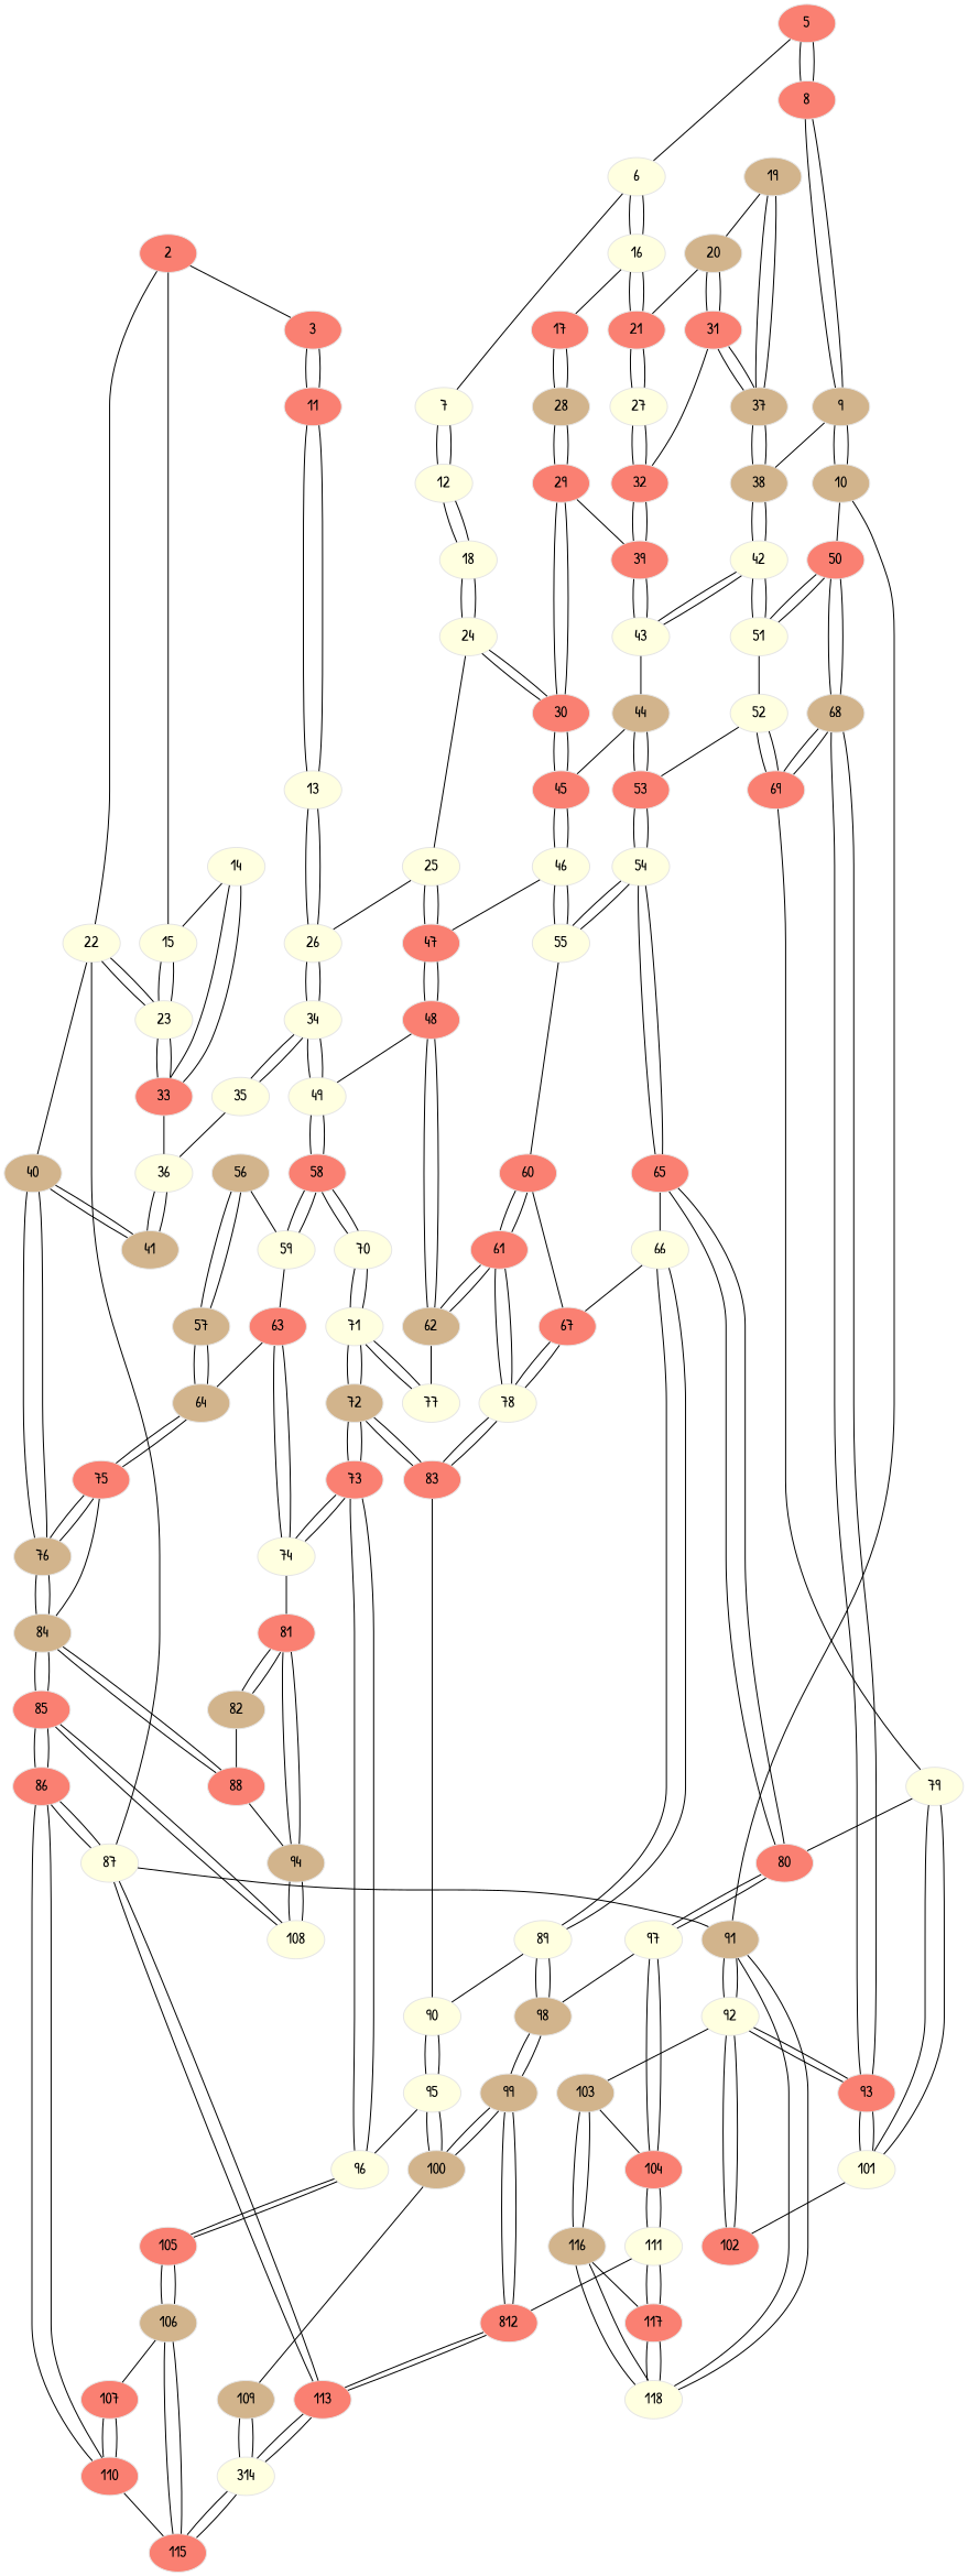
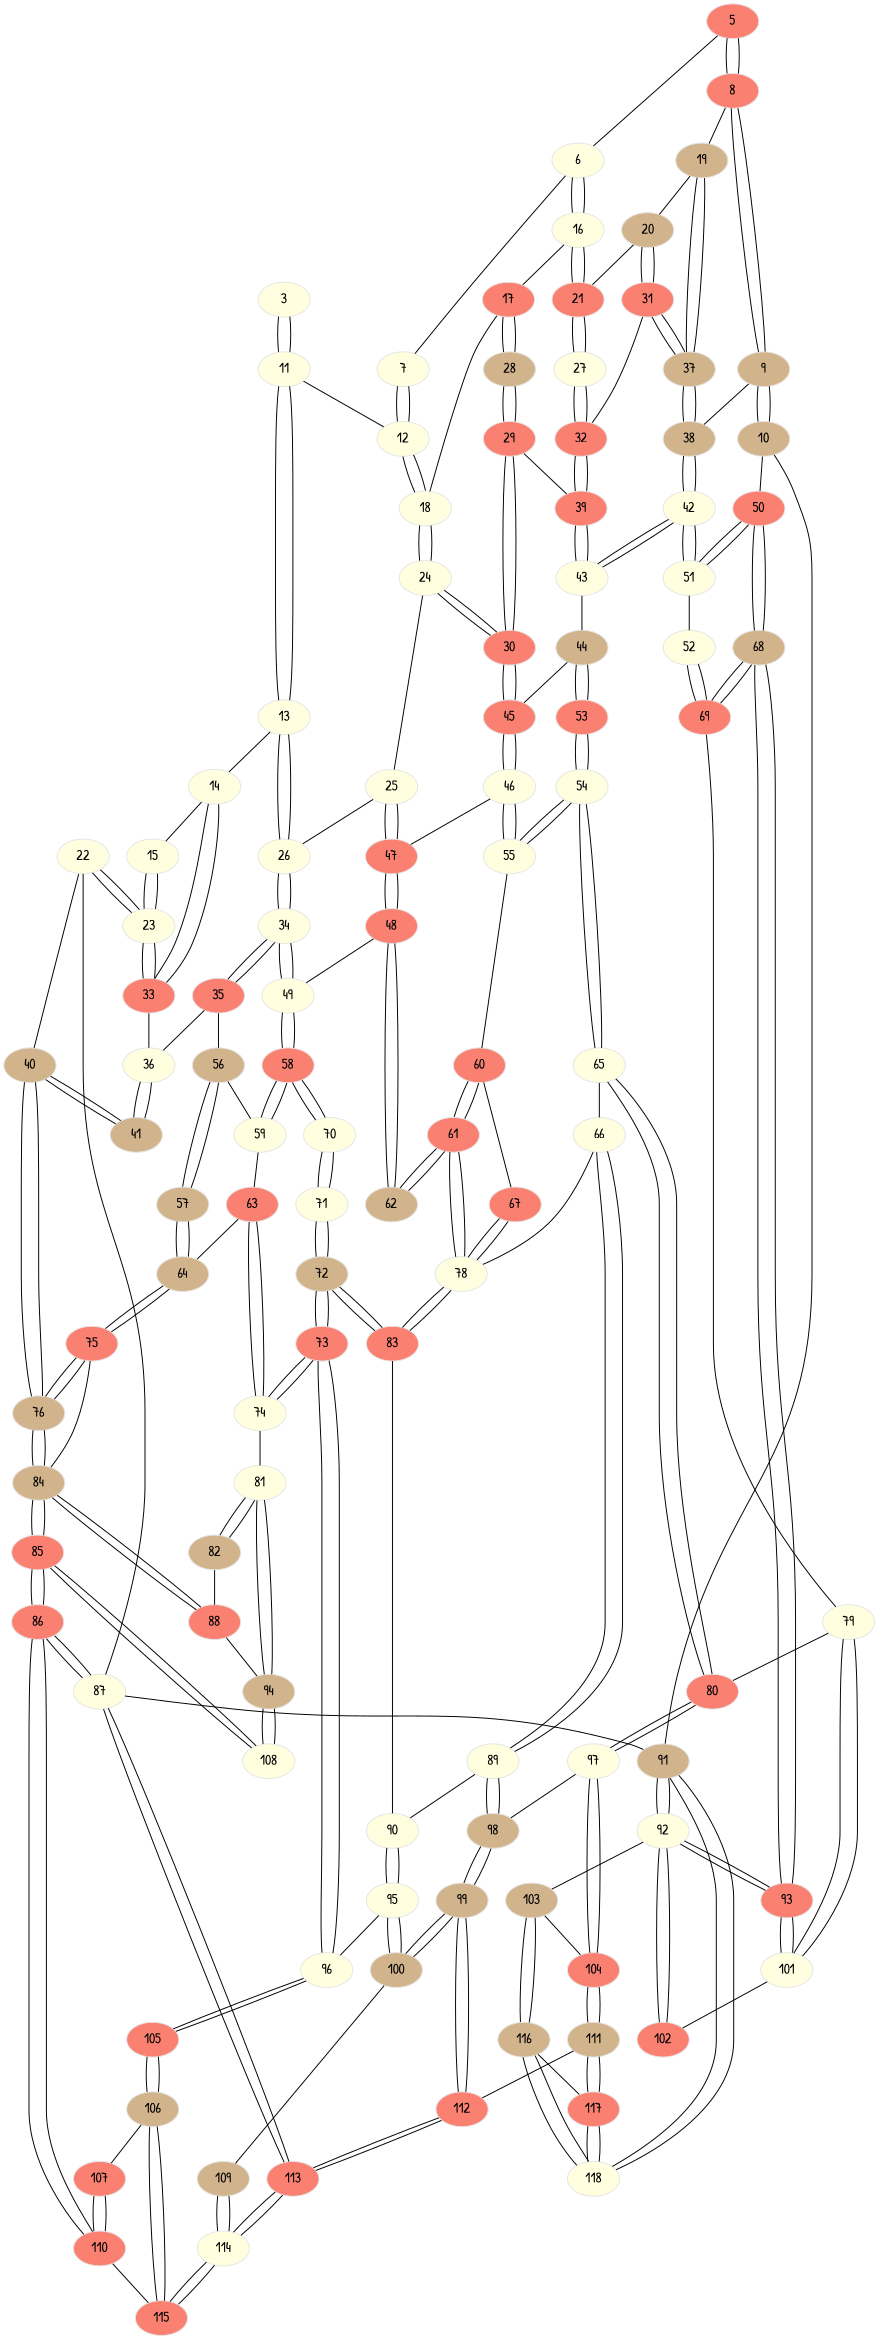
  graph {
    fontname="Patrick Hand"
    node [color=gray90 fillcolor=salmon fontname="Patrick Hand" style=filled]
    edge [fontname="Patrick Hand"]
-   2
-   3
+   3 [fillcolor=lightyellow]
    15 [fillcolor=lightyellow]
    22 [fillcolor=lightyellow]
    5
    6 [fillcolor=lightyellow]
    8
    10 [fillcolor=tan]
    50
    91 [fillcolor=tan]
-   11
+   11 [fillcolor=lightyellow]
    23 [fillcolor=lightyellow]
    40 [fillcolor=tan]
    87 [fillcolor=lightyellow]
    12 [fillcolor=lightyellow]
    13 [fillcolor=lightyellow]
    7 [fillcolor=lightyellow]
    16 [fillcolor=lightyellow]
    9 [fillcolor=tan]
    19 [fillcolor=tan]
    17
    21
    18 [fillcolor=lightyellow]
    38 [fillcolor=tan]
    20 [fillcolor=tan]
    37 [fillcolor=tan]
    42 [fillcolor=lightyellow]
    51 [fillcolor=lightyellow]
    68 [fillcolor=tan]
    92 [fillcolor=lightyellow]
    118 [fillcolor=lightyellow]
    14 [fillcolor=lightyellow]
    26 [fillcolor=lightyellow]
    24 [fillcolor=lightyellow]
    33
    34 [fillcolor=lightyellow]
    36 [fillcolor=lightyellow]
    28 [fillcolor=tan]
    27 [fillcolor=lightyellow]
    29
    25 [fillcolor=lightyellow]
    30
    31
    32
    41 [fillcolor=tan]
    76 [fillcolor=tan]
    113
    47
    45
    48
-   35 [fillcolor=lightyellow]
+   35
    49 [fillcolor=lightyellow]
    39
    43 [fillcolor=lightyellow]
    46 [fillcolor=lightyellow]
    56 [fillcolor=tan]
    58
    57 [fillcolor=tan]
    59 [fillcolor=lightyellow]
    44 [fillcolor=tan]
    84 [fillcolor=tan]
    64 [fillcolor=tan]
    52 [fillcolor=lightyellow]
    53
    54 [fillcolor=lightyellow]
    55 [fillcolor=lightyellow]
    60
    62 [fillcolor=tan]
-   77 [fillcolor=lightyellow]
    70 [fillcolor=lightyellow]
    69
    93
    79 [fillcolor=lightyellow]
-   65
+   65 [fillcolor=lightyellow]
    66 [fillcolor=lightyellow]
    80
    61
    67
    63
    75
    71 [fillcolor=lightyellow]
    74 [fillcolor=lightyellow]
    78 [fillcolor=lightyellow]
    83
-   81
+   81 [fillcolor=lightyellow]
    89 [fillcolor=lightyellow]
    97 [fillcolor=lightyellow]
    90 [fillcolor=lightyellow]
    98 [fillcolor=tan]
    101 [fillcolor=lightyellow]
    72 [fillcolor=tan]
    73
    96 [fillcolor=lightyellow]
    105
    82 [fillcolor=tan]
    94 [fillcolor=tan]
    88
    85
    102
    104
    108 [fillcolor=lightyellow]
    95 [fillcolor=lightyellow]
    86
    110
    115
-   114 [fillcolor=lightyellow label=314]
+   114 [fillcolor=lightyellow]
    99 [fillcolor=tan]
    100 [fillcolor=tan]
    103 [fillcolor=tan]
    109 [fillcolor=tan]
    106 [fillcolor=tan]
-   111 [fillcolor=lightyellow]
-   112 [label=812]
+   111 [fillcolor=tan]
+   112
    116 [fillcolor=tan]
    117
    107
-   2 -- 3
-   2 -- 15
-   2 -- 22
    3 -- 11
    3 -- 11
    15 -- 23
    15 -- 23
    22 -- 23
    22 -- 23
    22 -- 40
    22 -- 87
    5 -- 6
    5 -- 8
    5 -- 8
    6 -- 7
    6 -- 16
    6 -- 16
    8 -- 9
    8 -- 9
+   8 -- 19
    10 -- 50
    10 -- 91
    50 -- 51
    50 -- 51
    50 -- 68
    50 -- 68
    91 -- 92
    91 -- 92
    91 -- 118
    91 -- 118
+   11 -- 12
    11 -- 13
    11 -- 13
    23 -- 33
    23 -- 33
    40 -- 41
    40 -- 41
    40 -- 76
    40 -- 76
    87 -- 91
    87 -- 113
    87 -- 113
    12 -- 18
    12 -- 18
+   13 -- 14
    13 -- 26
    13 -- 26
    7 -- 12
    7 -- 12
    16 -- 17
    16 -- 21
    16 -- 21
    9 -- 10
    9 -- 10
    9 -- 38
    19 -- 20
    19 -- 37
    19 -- 37
+   17 -- 18
    17 -- 28
    17 -- 28
    21 -- 27
    21 -- 27
    18 -- 24
    18 -- 24
    38 -- 42
    38 -- 42
    20 -- 21
    20 -- 31
    20 -- 31
    37 -- 38
    37 -- 38
    42 -- 51
    42 -- 51
    42 -- 43
    42 -- 43
    51 -- 52
    68 -- 69
    68 -- 69
    68 -- 93
    68 -- 93
    92 -- 93
    92 -- 93
    92 -- 102
    92 -- 102
    92 -- 103
    14 -- 15
    14 -- 33
    14 -- 33
    26 -- 34
    26 -- 34
    24 -- 25
    24 -- 30
    24 -- 30
    33 -- 36
    34 -- 35
    34 -- 35
    34 -- 49
    34 -- 49
    36 -- 41
    36 -- 41
    28 -- 29
    28 -- 29
    27 -- 32
    27 -- 32
    29 -- 30
    29 -- 30
    29 -- 39
    25 -- 26
    25 -- 47
    25 -- 47
    30 -- 45
    30 -- 45
    31 -- 37
    31 -- 37
    31 -- 32
    32 -- 39
    32 -- 39
    76 -- 84
    76 -- 84
    113 -- 114
    113 -- 114
    47 -- 48
    47 -- 48
    45 -- 46
    45 -- 46
    48 -- 49
    48 -- 62
    48 -- 62
    35 -- 36
+   35 -- 56
    49 -- 58
    49 -- 58
    39 -- 43
    39 -- 43
    43 -- 44
    46 -- 47
    46 -- 55
    46 -- 55
    56 -- 57
    56 -- 57
    56 -- 59
    58 -- 59
    58 -- 59
    58 -- 70
    58 -- 70
    57 -- 64
    57 -- 64
    59 -- 63
    44 -- 45
    44 -- 53
    44 -- 53
    84 -- 88
    84 -- 88
    84 -- 85
    84 -- 85
    64 -- 75
    64 -- 75
-   52 -- 53
    52 -- 69
    52 -- 69
    53 -- 54
    53 -- 54
    54 -- 55
    54 -- 55
    54 -- 65
    54 -- 65
    55 -- 60
    60 -- 61
    60 -- 61
    60 -- 67
-   62 -- 77
    70 -- 71
    70 -- 71
    69 -- 79
    93 -- 101
    93 -- 101
    79 -- 80
    79 -- 101
    79 -- 101
    65 -- 66
    65 -- 80
    65 -- 80
-   66 -- 67
+   66 -- 78
    66 -- 89
    66 -- 89
    80 -- 97
    80 -- 97
    61 -- 62
    61 -- 62
    61 -- 78
    61 -- 78
    67 -- 78
    67 -- 78
    63 -- 64
    63 -- 74
    63 -- 74
    75 -- 76
    75 -- 76
    75 -- 84
-   71 -- 77
-   71 -- 77
    71 -- 72
    71 -- 72
    74 -- 81
    78 -- 83
    78 -- 83
    83 -- 90
    81 -- 82
    81 -- 82
    81 -- 94
    81 -- 94
    89 -- 90
    89 -- 98
    89 -- 98
    97 -- 98
    97 -- 104
    97 -- 104
    90 -- 95
    90 -- 95
    98 -- 99
    98 -- 99
    101 -- 102
    72 -- 83
    72 -- 83
    72 -- 73
    72 -- 73
    73 -- 74
    73 -- 74
    73 -- 96
    73 -- 96
    96 -- 105
    96 -- 105
    105 -- 106
    105 -- 106
    82 -- 88
    94 -- 108
    94 -- 108
    88 -- 94
    85 -- 108
    85 -- 108
    85 -- 86
    85 -- 86
    104 -- 111
    104 -- 111
    95 -- 96
    95 -- 100
    95 -- 100
    86 -- 87
    86 -- 87
    86 -- 110
    86 -- 110
    110 -- 115
    114 -- 115
    114 -- 115
    99 -- 100
    99 -- 100
    99 -- 112
    99 -- 112
    100 -- 109
    103 -- 104
    103 -- 116
    103 -- 116
    109 -- 114
    109 -- 114
    106 -- 115
    106 -- 115
    106 -- 107
    111 -- 112
    111 -- 117
    111 -- 117
    112 -- 113
    112 -- 113
    116 -- 118
    116 -- 118
    116 -- 117
    117 -- 118
    117 -- 118
    107 -- 110
    107 -- 110
  }
